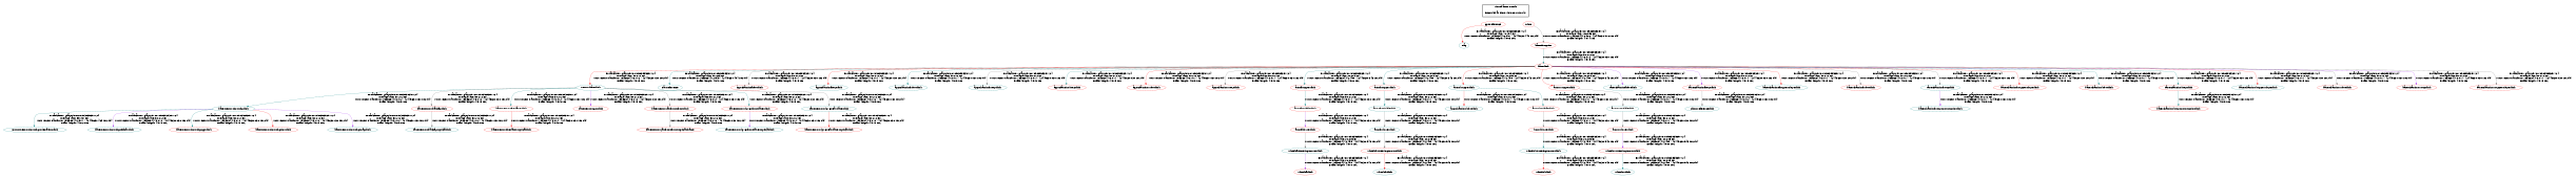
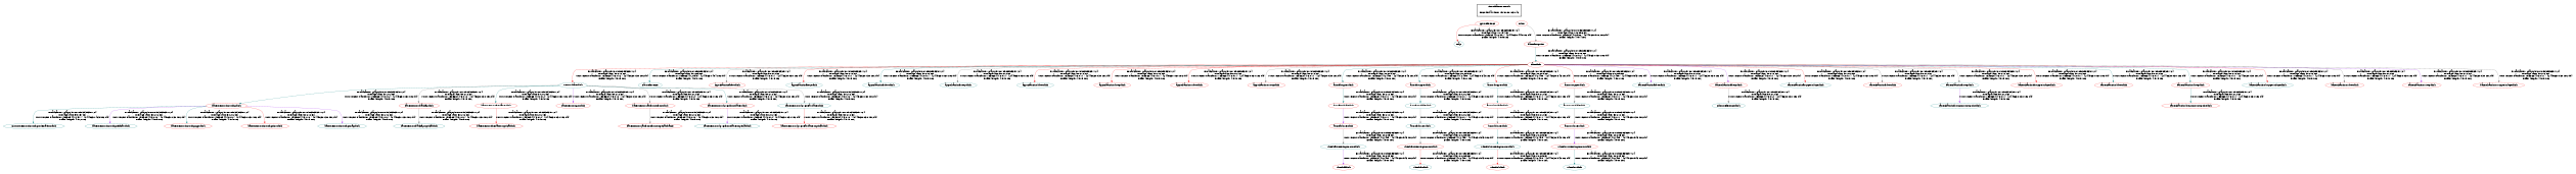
  digraph {
    node [color=red]
    edge [color=gray40]
    "Recorded at time: 1578080103.042" [shape=plaintext]
    gps_reference
    odom
    map [color=teal]
-   base_sensor_imu_sbg_link [color=teal]
+   base_sensor_imu_sbg_link
    n6 [color=teal label=mount_sensor_imu_sbg_orientation_link]
    base_sensor_imu_sbg_ekfnav_link [color=teal]
    base_sensor_imu_sbg_gps_link
    base_sensor_imu_sbg_imu_link
    base_sensor_imu_sbg_mag_link [color=teal]
    sensor_base_link [color=teal]
    base_sensor_blackfly_link
    base_sensor_fx8_laser_link
    base_sensor_gps_link
    base_sensor_jai_front_front_link
    base_sensor_vlp16_front_laser_link
    base_sensor_vlp16_rear_laser_link [color=teal]
    base_sensor_blackfly_optical_link [color=teal]
    base_sensor_fx8_laser_optical_link
    base_sensor_jai_front_front_optical_frame
    base_sensor_vlp16_front_laser_optical_link [color=teal]
    base_sensor_vlp16_rear_laser_optical_link
    base_link
    nav_reference [color=teal]
    app_chassis_fl_bot_link
    app_chassis_fl_top_link [color=teal]
    app_chassis_fr_bot_link [color=teal]
    app_chassis_fr_top_link [color=teal]
    app_chassis_rl_bot_link [color=teal]
    app_chassis_rl_top_link
    app_chassis_rr_bot_link
    app_chassis_rr_top_link
    arm_fl_upper_link
    arm_fr_upper_link
    arm_rl_upper_link [color=teal]
    arm_rr_upper_link
    base_chassis_fl_bot_link [color=teal]
    base_chassis_fl_top_link
    base_chassis_fl_upper_slope_link [color=teal]
    base_chassis_fr_bot_link
    base_chassis_fr_top_link [color=teal]
    base_chassis_fr_upper_slope_link
    base_chassis_rl_bot_link
    base_chassis_rl_top_link
    base_chassis_rl_upper_slope_link [color=teal]
    base_chassis_rr_bot_link
    base_chassis_rr_top_link
    base_chassis_rr_upper_slope_link
    arm_fl_middle_link
    arm_fr_middle_link [color=teal]
    arm_rl_middle_link
    arm_rr_middle_link [color=teal]
    nikon_reference_link [color=teal]
    base_chassis_fr_top_mount_point_link [color=teal]
    base_chassis_rl_top_mount_point_link
    base_footprint
    arm_fl_lower_link
    wheel_fl_steering_mount_link [color=teal]
    wheel_fl_link
    arm_fr_lower_link [color=teal]
    wheel_fr_steering_mount_link
    wheel_fr_link [color=teal]
    arm_rl_lower_link
    wheel_rl_steering_mount_link [color=teal]
    wheel_rl_link
    arm_rr_lower_link
    wheel_rr_steering_mount_link
    wheel_rr_link [color=teal]
    subgraph cluster_1 {
      color=black
      label="view_frames Result"
      style=bold
      "Recorded at time: 1578080103.042"
    }
    "Recorded at time: 1578080103.042" -> gps_reference [style=invis color=""]
    "Recorded at time: 1578080103.042" -> odom [style=invis color=""]
    gps_reference -> map [color=red label="Broadcaster: /play_1578078983935397724\nAverage rate: 10.194 Hz\nMost recent transform: 1535634472.597 ( 42445630.445 sec old)\nBuffer length: 4.905 sec\n"]
    odom -> base_footprint [label="Broadcaster: /play_1578078983935397724\nAverage rate: 126.858 Hz\nMost recent transform: 1535634472.526 ( 42445630.516 sec old)\nBuffer length: 4.974 sec\n"]
    base_sensor_imu_sbg_link -> n6 [color=teal label="Broadcaster: /play_1578078983935397724\nAverage rate: 99.157 Hz\nMost recent transform: 1535634472.577 ( 42445630.465 sec old)\nBuffer length: 4.972 sec\n"]
    base_sensor_imu_sbg_link -> base_sensor_imu_sbg_ekfnav_link [color=purple label="Broadcaster: /play_1578078983935397724\nAverage rate: 50.212 Hz\nMost recent transform: 1535634473.012 ( 42445630.030 sec old)\nBuffer length: 4.919 sec\n"]
    base_sensor_imu_sbg_link -> base_sensor_imu_sbg_gps_link [color=teal label="Broadcaster: /play_1578078983935397724\nAverage rate: 50.212 Hz\nMost recent transform: 1535634473.012 ( 42445630.030 sec old)\nBuffer length: 4.919 sec\n"]
    base_sensor_imu_sbg_link -> base_sensor_imu_sbg_imu_link [color=red label="Broadcaster: /play_1578078983935397724\nAverage rate: 50.212 Hz\nMost recent transform: 1535634473.012 ( 42445630.030 sec old)\nBuffer length: 4.919 sec\n"]
    base_sensor_imu_sbg_link -> base_sensor_imu_sbg_mag_link [color=purple label="Broadcaster: /play_1578078983935397724\nAverage rate: 50.212 Hz\nMost recent transform: 1535634473.012 ( 42445630.030 sec old)\nBuffer length: 4.919 sec\n"]
    sensor_base_link -> base_sensor_imu_sbg_link [color=teal label="Broadcaster: /play_1578078983935397724\nAverage rate: 50.212 Hz\nMost recent transform: 1535634473.012 ( 42445630.030 sec old)\nBuffer length: 4.919 sec\n"]
    sensor_base_link -> base_sensor_blackfly_link [label="Broadcaster: /play_1578078983935397724\nAverage rate: 50.212 Hz\nMost recent transform: 1535634473.012 ( 42445630.030 sec old)\nBuffer length: 4.919 sec\n"]
    sensor_base_link -> base_sensor_fx8_laser_link [color=teal label="Broadcaster: /play_1578078983935397724\nAverage rate: 50.212 Hz\nMost recent transform: 1535634473.012 ( 42445630.030 sec old)\nBuffer length: 4.919 sec\n"]
    sensor_base_link -> base_sensor_gps_link [color=purple label="Broadcaster: /play_1578078983935397724\nAverage rate: 50.212 Hz\nMost recent transform: 1535634473.012 ( 42445630.030 sec old)\nBuffer length: 4.919 sec\n"]
    sensor_base_link -> base_sensor_jai_front_front_link [label="Broadcaster: /play_1578078983935397724\nAverage rate: 50.212 Hz\nMost recent transform: 1535634473.012 ( 42445630.030 sec old)\nBuffer length: 4.919 sec\n"]
    sensor_base_link -> base_sensor_vlp16_front_laser_link [color=teal label="Broadcaster: /play_1578078983935397724\nAverage rate: 50.212 Hz\nMost recent transform: 1535634473.012 ( 42445630.030 sec old)\nBuffer length: 4.919 sec\n"]
    sensor_base_link -> base_sensor_vlp16_rear_laser_link [label="Broadcaster: /play_1578078983935397724\nAverage rate: 50.212 Hz\nMost recent transform: 1535634473.012 ( 42445630.030 sec old)\nBuffer length: 4.919 sec\n"]
    base_sensor_blackfly_link -> base_sensor_blackfly_optical_link [label="Broadcaster: /play_1578078983935397724\nAverage rate: 50.212 Hz\nMost recent transform: 1535634473.012 ( 42445630.030 sec old)\nBuffer length: 4.919 sec\n"]
    base_sensor_fx8_laser_link -> base_sensor_fx8_laser_optical_link [color=red label="Broadcaster: /play_1578078983935397724\nAverage rate: 50.212 Hz\nMost recent transform: 1535634473.012 ( 42445630.030 sec old)\nBuffer length: 4.919 sec\n"]
    base_sensor_jai_front_front_link -> base_sensor_jai_front_front_optical_frame [label="Broadcaster: /play_1578078983935397724\nAverage rate: 50.212 Hz\nMost recent transform: 1535634473.012 ( 42445630.030 sec old)\nBuffer length: 4.919 sec\n"]
    base_sensor_vlp16_front_laser_link -> base_sensor_vlp16_front_laser_optical_link [color=purple label="Broadcaster: /play_1578078983935397724\nAverage rate: 50.212 Hz\nMost recent transform: 1535634473.012 ( 42445630.030 sec old)\nBuffer length: 4.919 sec\n"]
    base_sensor_vlp16_rear_laser_link -> base_sensor_vlp16_rear_laser_optical_link [color=red label="Broadcaster: /play_1578078983935397724\nAverage rate: 50.212 Hz\nMost recent transform: 1535634473.012 ( 42445630.030 sec old)\nBuffer length: 4.919 sec\n"]
    base_link -> sensor_base_link [color=red label="Broadcaster: /play_1578078983935397724\nAverage rate: 50.212 Hz\nMost recent transform: 1535634473.012 ( 42445630.030 sec old)\nBuffer length: 4.919 sec\n"]
    base_link -> nav_reference [color=teal label="Broadcaster: /play_1578078983935397724\nAverage rate: 50.203 Hz\nMost recent transform: 1535634472.548 ( 42445630.494 sec old)\nBuffer length: 4.940 sec\n"]
    base_link -> app_chassis_fl_bot_link [label="Broadcaster: /play_1578078983935397724\nAverage rate: 50.212 Hz\nMost recent transform: 1535634473.011 ( 42445630.030 sec old)\nBuffer length: 4.919 sec\n"]
    base_link -> app_chassis_fl_top_link [color=red label="Broadcaster: /play_1578078983935397724\nAverage rate: 50.212 Hz\nMost recent transform: 1535634473.011 ( 42445630.030 sec old)\nBuffer length: 4.919 sec\n"]
    base_link -> app_chassis_fr_bot_link [color=teal label="Broadcaster: /play_1578078983935397724\nAverage rate: 50.212 Hz\nMost recent transform: 1535634473.011 ( 42445630.030 sec old)\nBuffer length: 4.919 sec\n"]
    base_link -> app_chassis_fr_top_link [label="Broadcaster: /play_1578078983935397724\nAverage rate: 50.212 Hz\nMost recent transform: 1535634473.011 ( 42445630.030 sec old)\nBuffer length: 4.919 sec\n"]
-   arm_rl_upper_link -> app_chassis_rl_bot_link [color=red label="Broadcaster: /play_1578078983935397724\nAverage rate: 50.212 Hz\nMost recent transform: 1535634473.011 ( 42445630.030 sec old)\nBuffer length: 4.919 sec\n"]
-   base_link -> app_chassis_rl_top_link [color=teal label="Broadcaster: /play_1578078983935397724\nAverage rate: 50.212 Hz\nMost recent transform: 1535634473.011 ( 42445630.030 sec old)\nBuffer length: 4.919 sec\n"]
+   base_link -> app_chassis_rl_bot_link [color=red label="Broadcaster: /play_1578078983935397724\nAverage rate: 50.212 Hz\nMost recent transform: 1535634473.011 ( 42445630.030 sec old)\nBuffer length: 4.919 sec\n"]
+   base_link -> app_chassis_rl_top_link [color=red label="Broadcaster: /play_1578078983935397724\nAverage rate: 50.212 Hz\nMost recent transform: 1535634473.011 ( 42445630.030 sec old)\nBuffer length: 4.919 sec\n"]
    base_link -> app_chassis_rr_bot_link [color=red label="Broadcaster: /play_1578078983935397724\nAverage rate: 50.212 Hz\nMost recent transform: 1535634473.011 ( 42445630.030 sec old)\nBuffer length: 4.919 sec\n"]
    base_link -> app_chassis_rr_top_link [label="Broadcaster: /play_1578078983935397724\nAverage rate: 50.212 Hz\nMost recent transform: 1535634473.011 ( 42445630.030 sec old)\nBuffer length: 4.919 sec\n"]
    base_link -> arm_fl_upper_link [color=teal label="Broadcaster: /play_1578078983935397724\nAverage rate: 20.205 Hz\nMost recent transform: 1535634472.499 ( 42445630.543 sec old)\nBuffer length: 4.900 sec\n"]
    base_link -> arm_fr_upper_link [color=teal label="Broadcaster: /play_1578078983935397724\nAverage rate: 20.205 Hz\nMost recent transform: 1535634472.499 ( 42445630.543 sec old)\nBuffer length: 4.900 sec\n"]
    base_link -> arm_rl_upper_link [color=red label="Broadcaster: /play_1578078983935397724\nAverage rate: 20.205 Hz\nMost recent transform: 1535634472.499 ( 42445630.543 sec old)\nBuffer length: 4.900 sec\n"]
    base_link -> arm_rr_upper_link [color=red label="Broadcaster: /play_1578078983935397724\nAverage rate: 20.205 Hz\nMost recent transform: 1535634472.499 ( 42445630.543 sec old)\nBuffer length: 4.900 sec\n"]
    base_link -> base_chassis_fl_bot_link [color=purple label="Broadcaster: /play_1578078983935397724\nAverage rate: 50.212 Hz\nMost recent transform: 1535634473.011 ( 42445630.030 sec old)\nBuffer length: 4.919 sec\n"]
    base_link -> base_chassis_fl_top_link [color=purple label="Broadcaster: /play_1578078983935397724\nAverage rate: 50.212 Hz\nMost recent transform: 1535634473.011 ( 42445630.030 sec old)\nBuffer length: 4.919 sec\n"]
    base_link -> base_chassis_fl_upper_slope_link [color=red label="Broadcaster: /play_1578078983935397724\nAverage rate: 50.212 Hz\nMost recent transform: 1535634473.011 ( 42445630.030 sec old)\nBuffer length: 4.919 sec\n"]
    base_link -> base_chassis_fr_bot_link [label="Broadcaster: /play_1578078983935397724\nAverage rate: 50.212 Hz\nMost recent transform: 1535634473.011 ( 42445630.030 sec old)\nBuffer length: 4.919 sec\n"]
    base_link -> base_chassis_fr_top_link [label="Broadcaster: /play_1578078983935397724\nAverage rate: 50.212 Hz\nMost recent transform: 1535634473.011 ( 42445630.030 sec old)\nBuffer length: 4.919 sec\n"]
    base_link -> base_chassis_fr_upper_slope_link [color=red label="Broadcaster: /play_1578078983935397724\nAverage rate: 50.212 Hz\nMost recent transform: 1535634473.011 ( 42445630.030 sec old)\nBuffer length: 4.919 sec\n"]
    base_link -> base_chassis_rl_bot_link [color=teal label="Broadcaster: /play_1578078983935397724\nAverage rate: 50.212 Hz\nMost recent transform: 1535634473.011 ( 42445630.030 sec old)\nBuffer length: 4.919 sec\n"]
    base_link -> base_chassis_rl_top_link [color=teal label="Broadcaster: /play_1578078983935397724\nAverage rate: 50.212 Hz\nMost recent transform: 1535634473.011 ( 42445630.030 sec old)\nBuffer length: 4.919 sec\n"]
    base_link -> base_chassis_rl_upper_slope_link [color=red label="Broadcaster: /play_1578078983935397724\nAverage rate: 50.212 Hz\nMost recent transform: 1535634473.011 ( 42445630.030 sec old)\nBuffer length: 4.919 sec\n"]
    base_link -> base_chassis_rr_bot_link [label="Broadcaster: /play_1578078983935397724\nAverage rate: 50.212 Hz\nMost recent transform: 1535634473.011 ( 42445630.030 sec old)\nBuffer length: 4.919 sec\n"]
    base_link -> base_chassis_rr_top_link [color=purple label="Broadcaster: /play_1578078983935397724\nAverage rate: 50.212 Hz\nMost recent transform: 1535634473.011 ( 42445630.030 sec old)\nBuffer length: 4.919 sec\n"]
    base_link -> base_chassis_rr_upper_slope_link [label="Broadcaster: /play_1578078983935397724\nAverage rate: 50.212 Hz\nMost recent transform: 1535634473.011 ( 42445630.030 sec old)\nBuffer length: 4.919 sec\n"]
    arm_fl_upper_link -> arm_fl_middle_link [color=teal label="Broadcaster: /play_1578078983935397724\nAverage rate: 50.212 Hz\nMost recent transform: 1535634473.011 ( 42445630.030 sec old)\nBuffer length: 4.919 sec\n"]
    arm_fr_upper_link -> arm_fr_middle_link [color=teal label="Broadcaster: /play_1578078983935397724\nAverage rate: 50.212 Hz\nMost recent transform: 1535634473.011 ( 42445630.030 sec old)\nBuffer length: 4.919 sec\n"]
    arm_rl_upper_link -> arm_rl_middle_link [color=teal label="Broadcaster: /play_1578078983935397724\nAverage rate: 50.212 Hz\nMost recent transform: 1535634473.011 ( 42445630.030 sec old)\nBuffer length: 4.919 sec\n"]
    arm_rr_upper_link -> arm_rr_middle_link [label="Broadcaster: /play_1578078983935397724\nAverage rate: 50.212 Hz\nMost recent transform: 1535634473.011 ( 42445630.030 sec old)\nBuffer length: 4.919 sec\n"]
    base_chassis_fl_top_link -> nikon_reference_link [label="Broadcaster: /play_1578078983935397724\nAverage rate: 50.212 Hz\nMost recent transform: 1535634473.012 ( 42445630.030 sec old)\nBuffer length: 4.919 sec\n"]
    base_chassis_fr_top_link -> base_chassis_fr_top_mount_point_link [color=purple label="Broadcaster: /play_1578078983935397724\nAverage rate: 50.212 Hz\nMost recent transform: 1535634473.011 ( 42445630.030 sec old)\nBuffer length: 4.919 sec\n"]
    base_chassis_rl_top_link -> base_chassis_rl_top_mount_point_link [color=teal label="Broadcaster: /play_1578078983935397724\nAverage rate: 50.212 Hz\nMost recent transform: 1535634473.011 ( 42445630.030 sec old)\nBuffer length: 4.919 sec\n"]
    arm_fl_middle_link -> arm_fl_lower_link [color=purple label="Broadcaster: /play_1578078983935397724\nAverage rate: 50.212 Hz\nMost recent transform: 1535634473.011 ( 42445630.030 sec old)\nBuffer length: 4.919 sec\n"]
    arm_fr_middle_link -> arm_fr_lower_link [label="Broadcaster: /play_1578078983935397724\nAverage rate: 50.212 Hz\nMost recent transform: 1535634473.011 ( 42445630.030 sec old)\nBuffer length: 4.919 sec\n"]
    arm_rl_middle_link -> arm_rl_lower_link [label="Broadcaster: /play_1578078983935397724\nAverage rate: 50.212 Hz\nMost recent transform: 1535634473.011 ( 42445630.030 sec old)\nBuffer length: 4.919 sec\n"]
    arm_rr_middle_link -> arm_rr_lower_link [label="Broadcaster: /play_1578078983935397724\nAverage rate: 50.212 Hz\nMost recent transform: 1535634473.011 ( 42445630.030 sec old)\nBuffer length: 4.919 sec\n"]
    base_footprint -> base_link [color=teal label="Broadcaster: /play_1578078983935397724\nAverage rate: 50.212 Hz\nMost recent transform: 1535634473.012 ( 42445630.030 sec old)\nBuffer length: 4.919 sec\n"]
    arm_fl_lower_link -> wheel_fl_steering_mount_link [label="Broadcaster: /play_1578078983935397724\nAverage rate: 20.205 Hz\nMost recent transform: 1535634472.499 ( 42445630.543 sec old)\nBuffer length: 4.900 sec\n"]
    wheel_fl_steering_mount_link -> wheel_fl_link [color=purple label="Broadcaster: /play_1578078983935397724\nAverage rate: 20.205 Hz\nMost recent transform: 1535634472.499 ( 42445630.543 sec old)\nBuffer length: 4.900 sec\n"]
    arm_fr_lower_link -> wheel_fr_steering_mount_link [label="Broadcaster: /play_1578078983935397724\nAverage rate: 20.205 Hz\nMost recent transform: 1535634472.499 ( 42445630.543 sec old)\nBuffer length: 4.900 sec\n"]
    wheel_fr_steering_mount_link -> wheel_fr_link [color=red label="Broadcaster: /play_1578078983935397724\nAverage rate: 20.205 Hz\nMost recent transform: 1535634472.499 ( 42445630.543 sec old)\nBuffer length: 4.900 sec\n"]
    arm_rl_lower_link -> wheel_rl_steering_mount_link [color=teal label="Broadcaster: /play_1578078983935397724\nAverage rate: 20.205 Hz\nMost recent transform: 1535634472.499 ( 42445630.543 sec old)\nBuffer length: 4.900 sec\n"]
    wheel_rl_steering_mount_link -> wheel_rl_link [color=red label="Broadcaster: /play_1578078983935397724\nAverage rate: 20.205 Hz\nMost recent transform: 1535634472.499 ( 42445630.543 sec old)\nBuffer length: 4.900 sec\n"]
    arm_rr_lower_link -> wheel_rr_steering_mount_link [color=purple label="Broadcaster: /play_1578078983935397724\nAverage rate: 20.205 Hz\nMost recent transform: 1535634472.499 ( 42445630.543 sec old)\nBuffer length: 4.900 sec\n"]
    wheel_rr_steering_mount_link -> wheel_rr_link [color=teal label="Broadcaster: /play_1578078983935397724\nAverage rate: 20.205 Hz\nMost recent transform: 1535634472.499 ( 42445630.543 sec old)\nBuffer length: 4.900 sec\n"]
  }
